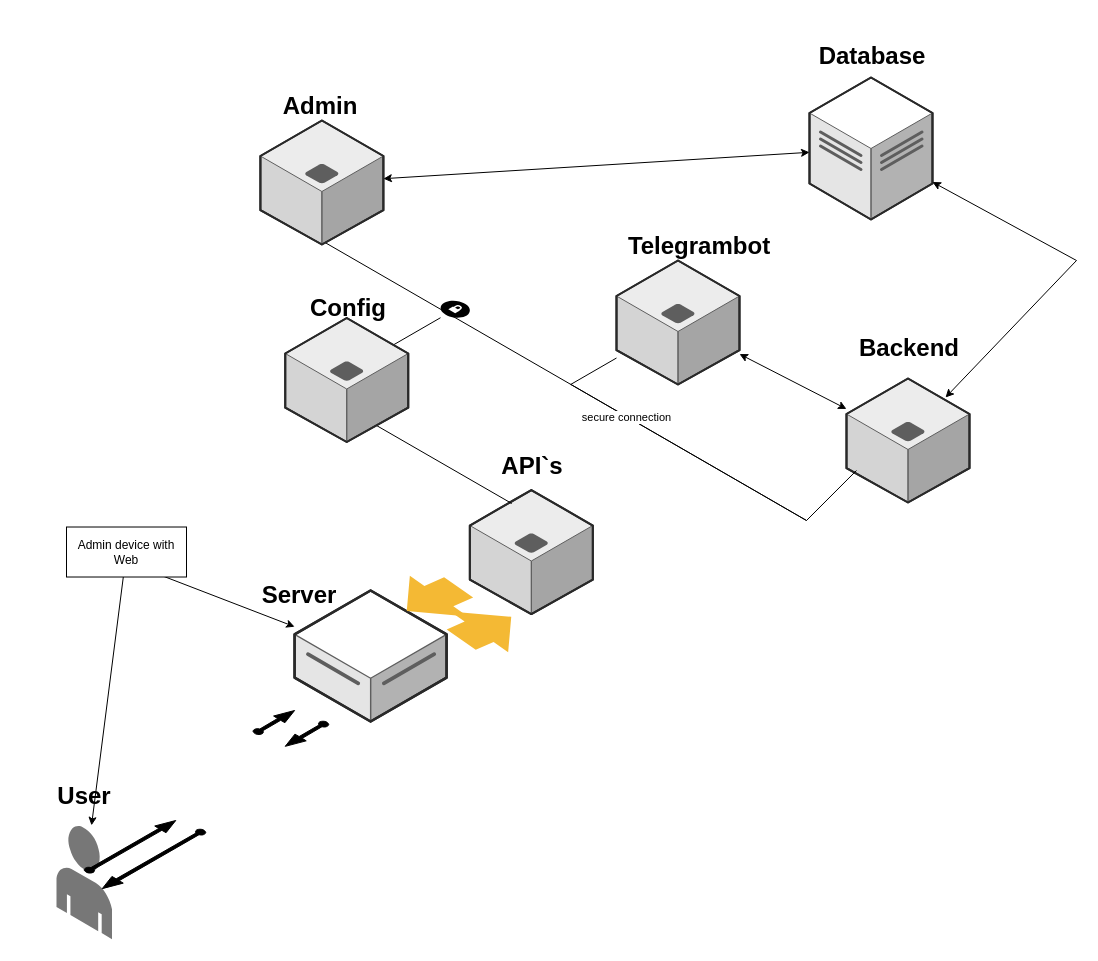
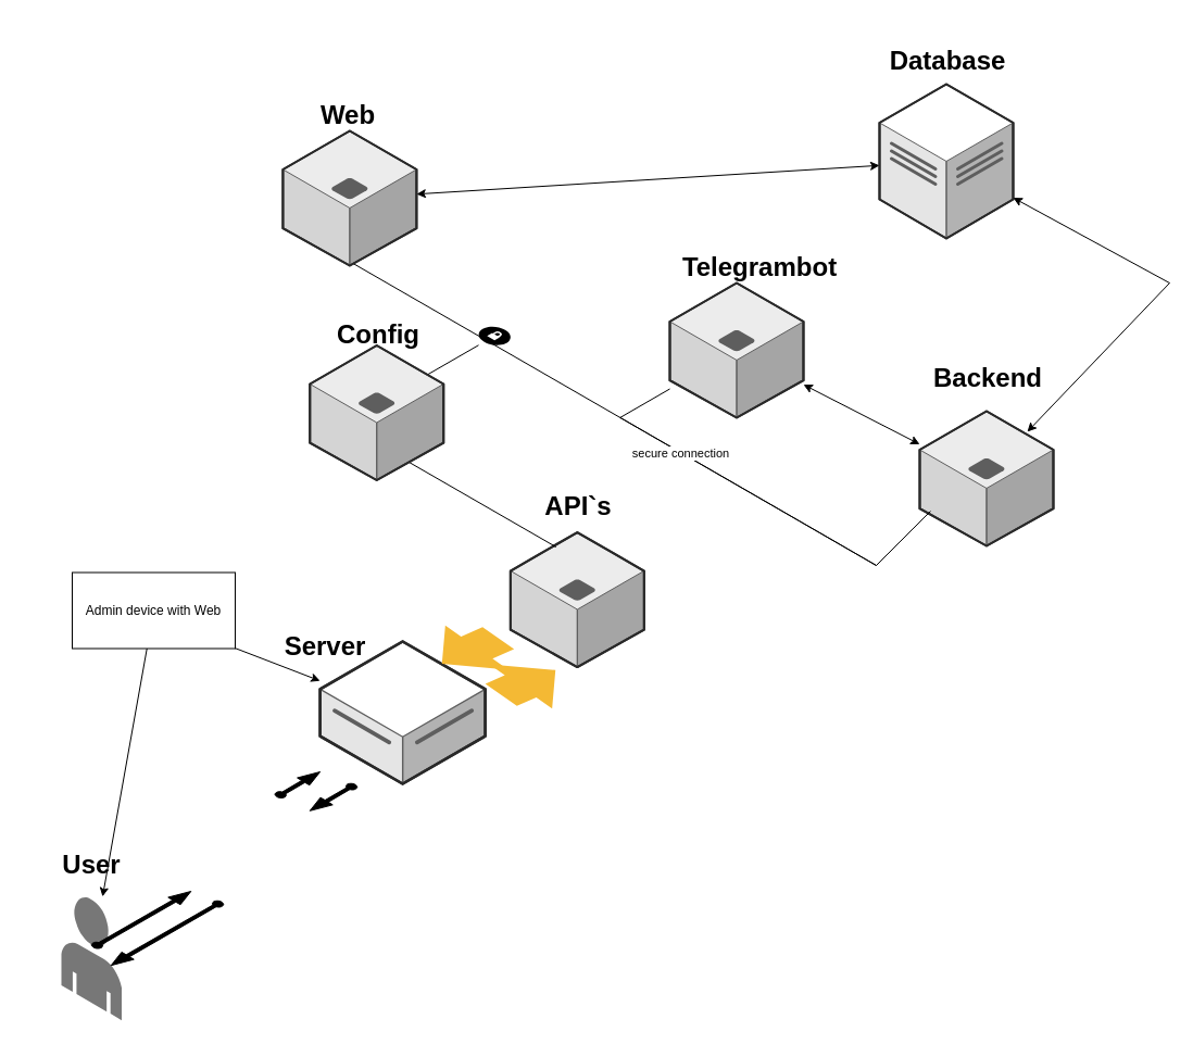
  <mxCell id="0" />
  <mxCell id="1" parent="0" />
  <mxCell id="2" value="" style="verticalLabelPosition=bottom;html=1;verticalAlign=top;strokeWidth=1;align=center;outlineConnect=0;dashed=0;outlineConnect=0;shape=mxgraph.aws3d.dataCenter;strokeColor=#5E5E5E;aspect=fixed;fontSize=11;" parent="1" vertex="1"><mxGeometry x="809" y="77" width="123" height="142" as="geometry" /></mxCell>
  <mxCell id="3" value="" style="verticalLabelPosition=bottom;html=1;verticalAlign=top;strokeWidth=1;align=center;outlineConnect=0;dashed=0;outlineConnect=0;shape=mxgraph.aws3d.end_user;strokeColor=none;fillColor=#777777;aspect=fixed;" parent="1" vertex="1"><mxGeometry x="56" y="824.88" width="55.5" height="113.79" as="geometry" /></mxCell>
  <mxCell id="4" value="" style="verticalLabelPosition=bottom;html=1;verticalAlign=top;strokeWidth=1;align=center;outlineConnect=0;dashed=0;outlineConnect=0;shape=mxgraph.aws3d.dataServer;strokeColor=#5E5E5E;aspect=fixed;fontSize=11;" parent="1" vertex="1"><mxGeometry x="294.1" y="590" width="152" height="130.99" as="geometry" /></mxCell>
  <mxCell id="5" value="&lt;h1&gt;Server&lt;/h1&gt;" style="text;html=1;strokeColor=none;fillColor=none;align=center;verticalAlign=middle;whiteSpace=wrap;rounded=0;" parent="1" vertex="1"><mxGeometry x="236" y="559.01" width="126" height="72" as="geometry" /></mxCell>
  <mxCell id="6" value="" style="verticalLabelPosition=bottom;html=1;verticalAlign=top;strokeWidth=1;align=center;outlineConnect=0;dashed=0;outlineConnect=0;shape=mxgraph.aws3d.arrowNE;fillColor=#000000;aspect=fixed;fontSize=11;" parent="1" vertex="1"><mxGeometry x="83.75" y="820" width="91.5" height="52.29" as="geometry" /></mxCell>
  <mxCell id="7" value="" style="verticalLabelPosition=bottom;html=1;verticalAlign=top;strokeWidth=1;align=center;outlineConnect=0;dashed=0;outlineConnect=0;shape=mxgraph.aws3d.arrowSW;fillColor=#000000;aspect=fixed;fontSize=11;shadow=0;sketch=0;" parent="1" vertex="1"><mxGeometry x="101.75" y="829" width="103.47" height="59.13" as="geometry" /></mxCell>
  <mxCell id="8" value="&lt;h1&gt;Database&lt;/h1&gt;" style="text;html=1;strokeColor=none;fillColor=none;align=center;verticalAlign=middle;whiteSpace=wrap;rounded=0;" parent="1" vertex="1"><mxGeometry x="809" y="20" width="126" height="72" as="geometry" /></mxCell>
  <mxCell id="9" value="" style="verticalLabelPosition=bottom;html=1;verticalAlign=top;strokeWidth=1;align=center;outlineConnect=0;dashed=0;outlineConnect=0;shape=mxgraph.aws3d.application_server;fillColor=#ECECEC;strokeColor=#5E5E5E;aspect=fixed;shadow=0;sketch=0;fontSize=11;" parent="1" vertex="1"><mxGeometry x="469.34" y="489.51" width="123" height="124" as="geometry" /></mxCell>
  <mxCell id="10" value="&lt;h1&gt;&lt;span class=&quot;VIiyi&quot; lang=&quot;en&quot;&gt;&lt;span class=&quot;JLqJ4b ChMk0b&quot;&gt;&lt;span class=&quot;Q4iAWc&quot;&gt;API`s&lt;/span&gt;&lt;/span&gt;&lt;/span&gt;&lt;/h1&gt;" style="text;html=1;strokeColor=none;fillColor=none;align=center;verticalAlign=middle;whiteSpace=wrap;rounded=0;" parent="1" vertex="1"><mxGeometry x="469.34" y="430" width="126" height="72" as="geometry" /></mxCell>
  <mxCell id="11" value="" style="verticalLabelPosition=bottom;html=1;verticalAlign=top;strokeWidth=1;align=center;outlineConnect=0;dashed=0;outlineConnect=0;shape=mxgraph.aws3d.flatEdge2;strokeColor=none;fillColor=#F4B934;aspect=fixed;shadow=0;sketch=0;fontSize=11;rotation=-175;" parent="1" vertex="1"><mxGeometry x="407.74" y="576.51" width="64.96" height="37" as="geometry" /></mxCell>
  <mxCell id="12" value="" style="verticalLabelPosition=bottom;html=1;verticalAlign=top;strokeWidth=1;align=center;outlineConnect=0;dashed=0;outlineConnect=0;shape=mxgraph.aws3d.flatEdge2;strokeColor=none;fillColor=#F4B934;aspect=fixed;shadow=0;sketch=0;fontSize=11;rotation=5;" parent="1" vertex="1"><mxGeometry x="446.1" y="613.51" width="63.2" height="36" as="geometry" /></mxCell>
  <mxCell id="13" value="" style="edgeStyle=isometricEdgeStyle;endArrow=none;html=1;rounded=0;fontSize=11;exitX=0.333;exitY=1.014;exitDx=0;exitDy=0;exitPerimeter=0;" parent="1" source="10" target="14" edge="1"><mxGeometry width="50" height="100" relative="1" as="geometry"><mxPoint x="431" y="392" as="sourcePoint" /><mxPoint x="325" y="303.046" as="targetPoint" /><Array as="points"><mxPoint x="350" y="410" /><mxPoint x="377" y="428" /><mxPoint x="332" y="401" /><mxPoint x="287" y="374" /></Array></mxGeometry></mxCell>
  <mxCell id="14" value="" style="verticalLabelPosition=bottom;html=1;verticalAlign=top;strokeWidth=1;align=center;outlineConnect=0;dashed=0;outlineConnect=0;shape=mxgraph.aws3d.secureConnection;fillColor=#000000;strokeColor=#ffffff;aspect=fixed;shadow=0;sketch=0;fontSize=11;" parent="1" vertex="1"><mxGeometry x="440" y="300" width="29.34" height="17.5" as="geometry" /></mxCell>
  <mxCell id="15" value="" style="verticalLabelPosition=bottom;html=1;verticalAlign=top;strokeWidth=1;align=center;outlineConnect=0;dashed=0;outlineConnect=0;shape=mxgraph.aws3d.arrowNE;fillColor=#000000;aspect=fixed;fontSize=11;" parent="1" vertex="1"><mxGeometry x="252.6" y="710" width="41.5" height="23.72" as="geometry" /></mxCell>
  <mxCell id="16" value="" style="verticalLabelPosition=bottom;html=1;verticalAlign=top;strokeWidth=1;align=center;outlineConnect=0;dashed=0;outlineConnect=0;shape=mxgraph.aws3d.arrowSW;fillColor=#000000;aspect=fixed;fontSize=11;shadow=0;sketch=0;" parent="1" vertex="1"><mxGeometry x="284.74" y="720.99" width="43.47" height="24.85" as="geometry" /></mxCell>
  <mxCell id="17" value="secure connection" style="edgeStyle=isometricEdgeStyle;endArrow=none;html=1;rounded=0;fontSize=11;startArrow=none;" edge="1" parent="1" target="18"><mxGeometry x="0.735" y="1" width="50" height="100" relative="1" as="geometry"><mxPoint x="316" y="240" as="sourcePoint" /><mxPoint x="516" y="350" as="targetPoint" /><Array as="points"><mxPoint x="806" y="520" /><mxPoint x="736" y="480" /><mxPoint x="756" y="490" /><mxPoint x="506" y="350" /><mxPoint x="516" y="360" /><mxPoint x="696" y="460" /><mxPoint x="378" y="339" /></Array><mxPoint as="offset" /></mxGeometry></mxCell>
  <mxCell id="18" value="" style="verticalLabelPosition=bottom;html=1;verticalAlign=top;strokeWidth=1;align=center;outlineConnect=0;dashed=0;outlineConnect=0;shape=mxgraph.aws3d.application_server;fillColor=#ECECEC;strokeColor=#5E5E5E;aspect=fixed;shadow=0;sketch=0;fontSize=11;" vertex="1" parent="1"><mxGeometry x="616" y="260" width="123" height="124" as="geometry" /></mxCell>
  <mxCell id="19" value="" style="verticalLabelPosition=bottom;html=1;verticalAlign=top;strokeWidth=1;align=center;outlineConnect=0;dashed=0;outlineConnect=0;shape=mxgraph.aws3d.application_server;fillColor=#ECECEC;strokeColor=#5E5E5E;aspect=fixed;shadow=0;sketch=0;fontSize=11;" vertex="1" parent="1"><mxGeometry x="259.9" y="120" width="123" height="124" as="geometry" /></mxCell>
- <mxCell id="20" value="&lt;h1&gt;Admin&lt;br&gt;&lt;/h1&gt;" style="text;html=1;strokeColor=none;fillColor=none;align=center;verticalAlign=middle;whiteSpace=wrap;rounded=0;" vertex="1" parent="1"><mxGeometry x="256.9" y="70" width="126" height="72" as="geometry" /></mxCell>
+ <mxCell id="20" value="&lt;h1&gt;Web&lt;br&gt;&lt;/h1&gt;" style="text;html=1;strokeColor=none;fillColor=none;align=center;verticalAlign=middle;whiteSpace=wrap;rounded=0;" vertex="1" parent="1"><mxGeometry x="256.9" y="70" width="126" height="72" as="geometry" /></mxCell>
  <mxCell id="21" value="" style="verticalLabelPosition=bottom;html=1;verticalAlign=top;strokeWidth=1;align=center;outlineConnect=0;dashed=0;outlineConnect=0;shape=mxgraph.aws3d.application_server;fillColor=#ECECEC;strokeColor=#5E5E5E;aspect=fixed;shadow=0;sketch=0;fontSize=11;" vertex="1" parent="1"><mxGeometry x="284.74" y="317.5" width="123" height="124" as="geometry" /></mxCell>
  <mxCell id="22" value="&lt;h1&gt;Config&lt;br&gt;&lt;/h1&gt;" style="text;html=1;strokeColor=none;fillColor=none;align=center;verticalAlign=middle;whiteSpace=wrap;rounded=0;" vertex="1" parent="1"><mxGeometry x="284.74" y="272" width="126" height="72" as="geometry" /></mxCell>
  <mxCell id="23" value="&lt;h1&gt;Telegrambot&lt;/h1&gt;" style="text;html=1;strokeColor=none;fillColor=none;align=center;verticalAlign=middle;whiteSpace=wrap;rounded=0;" vertex="1" parent="1"><mxGeometry x="636" y="210" width="126" height="72" as="geometry" /></mxCell>
  <mxCell id="24" value="&lt;h1&gt;User&lt;/h1&gt;" style="text;html=1;strokeColor=none;fillColor=none;align=center;verticalAlign=middle;whiteSpace=wrap;rounded=0;" vertex="1" parent="1"><mxGeometry x="20.75" y="760" width="126" height="72" as="geometry" /></mxCell>
  <mxCell id="25" value="" style="endArrow=classic;startArrow=none;html=1;rounded=0;fontSize=12;" edge="1" parent="1" source="26" target="4"><mxGeometry width="50" height="50" relative="1" as="geometry"><mxPoint x="726" y="650" as="sourcePoint" /><mxPoint x="776" y="600" as="targetPoint" /><Array as="points"><mxPoint x="96" y="550" /></Array></mxGeometry></mxCell>
- <mxCell id="26" value="Admin device with Web" style="rounded=0;whiteSpace=wrap;html=1;" vertex="1" parent="1"><mxGeometry x="66" y="526.51" width="120" height="50" as="geometry" /></mxCell>
+ <mxCell id="26" value="Admin device with Web" style="rounded=0;whiteSpace=wrap;html=1;" vertex="1" parent="1"><mxGeometry x="66" y="526.51" width="150" height="70" as="geometry" /></mxCell>
  <mxCell id="27" value="" style="endArrow=none;startArrow=classic;html=1;rounded=0;fontSize=12;" edge="1" parent="1" source="3" target="26"><mxGeometry width="50" height="50" relative="1" as="geometry"><mxPoint x="64.588" y="824.88" as="sourcePoint" /><mxPoint x="469.34" y="551.296" as="targetPoint" /><Array as="points" /></mxGeometry></mxCell>
  <mxCell id="28" value="" style="endArrow=classic;startArrow=classic;html=1;rounded=0;fontSize=12;" edge="1" parent="1" source="19" target="2"><mxGeometry width="50" height="50" relative="1" as="geometry"><mxPoint x="726" y="440" as="sourcePoint" /><mxPoint x="776" y="390" as="targetPoint" /></mxGeometry></mxCell>
  <mxCell id="29" value="" style="endArrow=classic;startArrow=classic;html=1;rounded=0;fontSize=12;" edge="1" parent="1" source="18" target="30"><mxGeometry width="50" height="50" relative="1" as="geometry"><mxPoint x="726" y="320" as="sourcePoint" /><mxPoint x="776" y="270" as="targetPoint" /></mxGeometry></mxCell>
  <mxCell id="30" value="" style="verticalLabelPosition=bottom;html=1;verticalAlign=top;strokeWidth=1;align=center;outlineConnect=0;dashed=0;outlineConnect=0;shape=mxgraph.aws3d.application_server;fillColor=#ECECEC;strokeColor=#5E5E5E;aspect=fixed;shadow=0;sketch=0;fontSize=11;" vertex="1" parent="1"><mxGeometry x="846" y="378" width="123" height="124" as="geometry" /></mxCell>
  <mxCell id="31" value="" style="endArrow=classic;startArrow=classic;html=1;rounded=0;fontSize=12;entryX=0.805;entryY=0.153;entryDx=0;entryDy=0;entryPerimeter=0;" edge="1" parent="1" source="2" target="30"><mxGeometry width="50" height="50" relative="1" as="geometry"><mxPoint x="863" y="429.431" as="sourcePoint" /><mxPoint x="1046" y="320" as="targetPoint" /><Array as="points"><mxPoint x="1076" y="260" /></Array></mxGeometry></mxCell>
  <mxCell id="32" value="&lt;h1&gt;Backend&lt;br&gt;&lt;/h1&gt;" style="text;html=1;strokeColor=none;fillColor=none;align=center;verticalAlign=middle;whiteSpace=wrap;rounded=0;" vertex="1" parent="1"><mxGeometry x="846" y="312" width="126" height="72" as="geometry" /></mxCell>
  <mxCell id="33" value="" style="endArrow=none;html=1;rounded=0;fontSize=12;entryX=0.081;entryY=0.742;entryDx=0;entryDy=0;entryPerimeter=0;" edge="1" parent="1" target="30"><mxGeometry width="50" height="50" relative="1" as="geometry"><mxPoint x="806" y="520" as="sourcePoint" /><mxPoint x="776" y="270" as="targetPoint" /></mxGeometry></mxCell>
